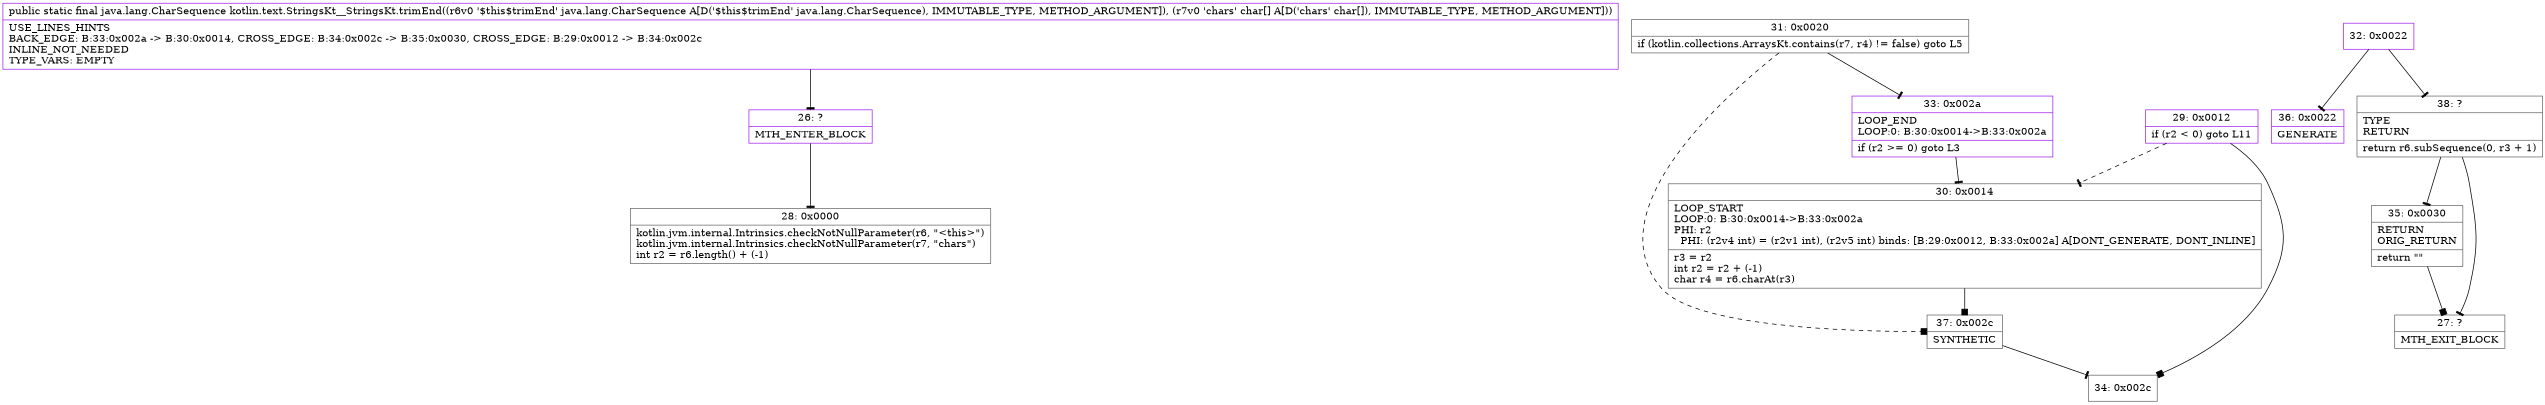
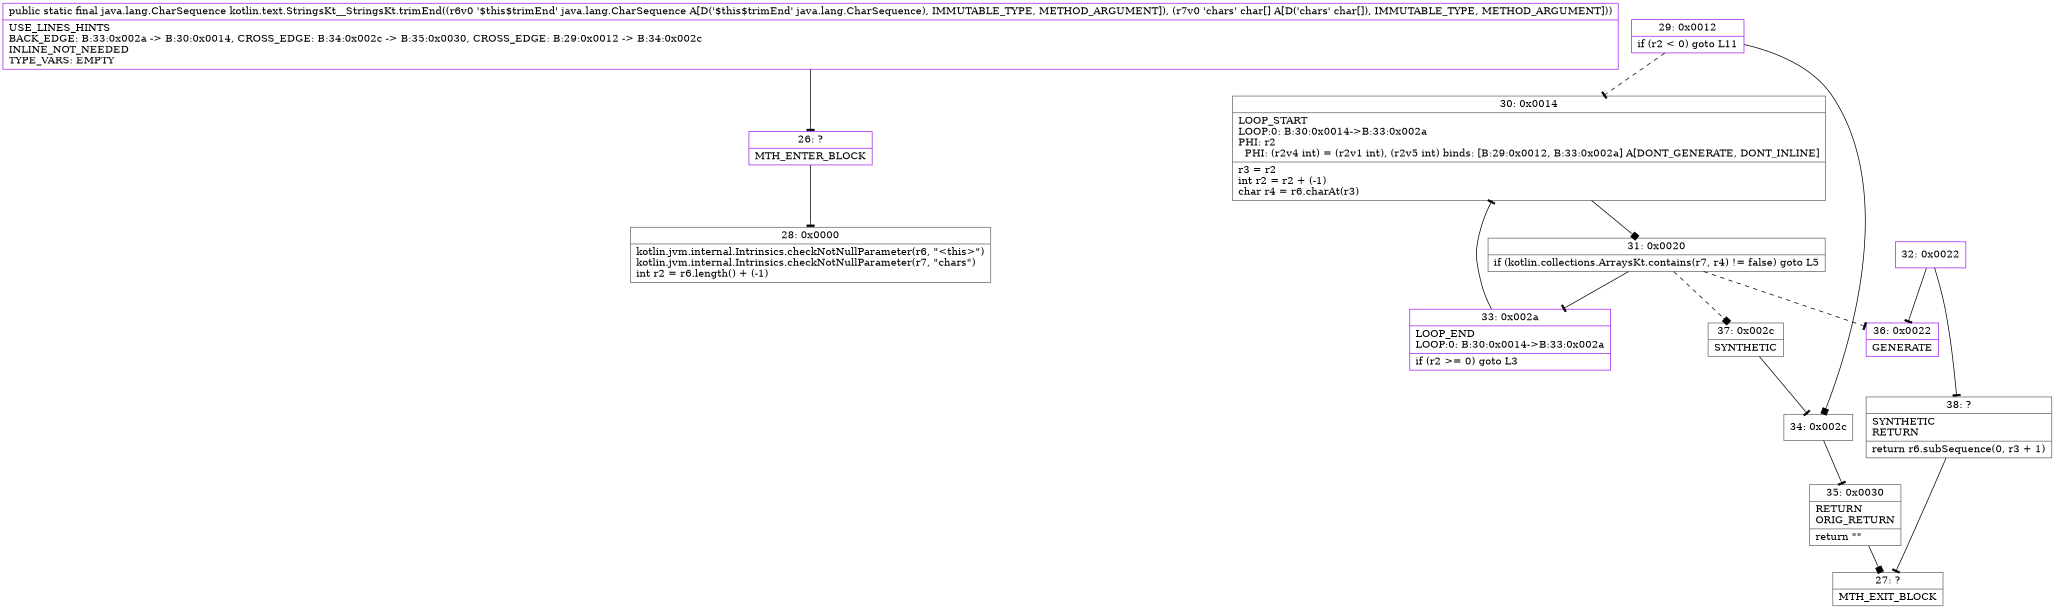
  digraph {
    node [color=gray40 shape=record]
    edge [arrowhead=tee]
    n1 [color=purple label="{26\:\ ?|MTH_ENTER_BLOCK\l}"]
    n2 [label="{28\:\ 0x0000|kotlin.jvm.internal.Intrinsics.checkNotNullParameter(r6, \"\<this\>\")\lkotlin.jvm.internal.Intrinsics.checkNotNullParameter(r7, \"chars\")\lint r2 = r6.length() + (\-1)\l}"]
    n3 [color=purple label="{29\:\ 0x0012|if (r2 \< 0) goto L11\l}"]
    n4 [label="{30\:\ 0x0014|LOOP_START\lLOOP:0: B:30:0x0014\-\>B:33:0x002a\lPHI: r2 \l  PHI: (r2v4 int) = (r2v1 int), (r2v5 int) binds: [B:29:0x0012, B:33:0x002a] A[DONT_GENERATE, DONT_INLINE]\l|r3 = r2\lint r2 = r2 + (\-1)\lchar r4 = r6.charAt(r3)\l}"]
    n5 [label="{34\:\ 0x002c}"]
    n6 [label="{31\:\ 0x0020|if (kotlin.collections.ArraysKt.contains(r7, r4) != false) goto L5\l}"]
    n7 [label="{35\:\ 0x0030|RETURN\lORIG_RETURN\l|return \"\"\l}"]
    n8 [color=purple label="{33\:\ 0x002a|LOOP_END\lLOOP:0: B:30:0x0014\-\>B:33:0x002a\l|if (r2 \>= 0) goto L3\l}"]
    n9 [color=purple label="{36\:\ 0x0022|GENERATE\l}"]
    n10 [label="{37\:\ 0x002c|SYNTHETIC\l}"]
    n11 [color=purple label="{32\:\ 0x0022}"]
-   n12 [label="{38\:\ ?|TYPE\lRETURN\l|return r6.subSequence(0, r3 + 1)\l}"]
+   n12 [label="{38\:\ ?|SYNTHETIC\lRETURN\l|return r6.subSequence(0, r3 + 1)\l}"]
    n13 [label="{27\:\ ?|MTH_EXIT_BLOCK\l}"]
    n14 [color=purple label="{public static final java.lang.CharSequence kotlin.text.StringsKt__StringsKt.trimEnd((r6v0 '$this$trimEnd' java.lang.CharSequence A[D('$this$trimEnd' java.lang.CharSequence), IMMUTABLE_TYPE, METHOD_ARGUMENT]), (r7v0 'chars' char[] A[D('chars' char[]), IMMUTABLE_TYPE, METHOD_ARGUMENT]))  | USE_LINES_HINTS\lBACK_EDGE: B:33:0x002a \-\> B:30:0x0014, CROSS_EDGE: B:34:0x002c \-\> B:35:0x0030, CROSS_EDGE: B:29:0x0012 \-\> B:34:0x002c\lINLINE_NOT_NEEDED\lTYPE_VARS: EMPTY\l}"]
    n1 -> n2
    n3 -> n4 [style=dashed]
    n3 -> n5 [arrowhead=box]
-   n4 -> n10 [arrowhead=box]
-   n12 -> n7
+   n4 -> n6 [arrowhead=box]
+   n5 -> n7
    n6 -> n8
+   n6 -> n9 [style=dashed]
    n6 -> n10 [arrowhead=box style=dashed]
    n7 -> n13 [arrowhead=box]
    n8 -> n4
    n10 -> n5
    n11 -> n9
    n11 -> n12
    n12 -> n13
    n14 -> n1
  }
